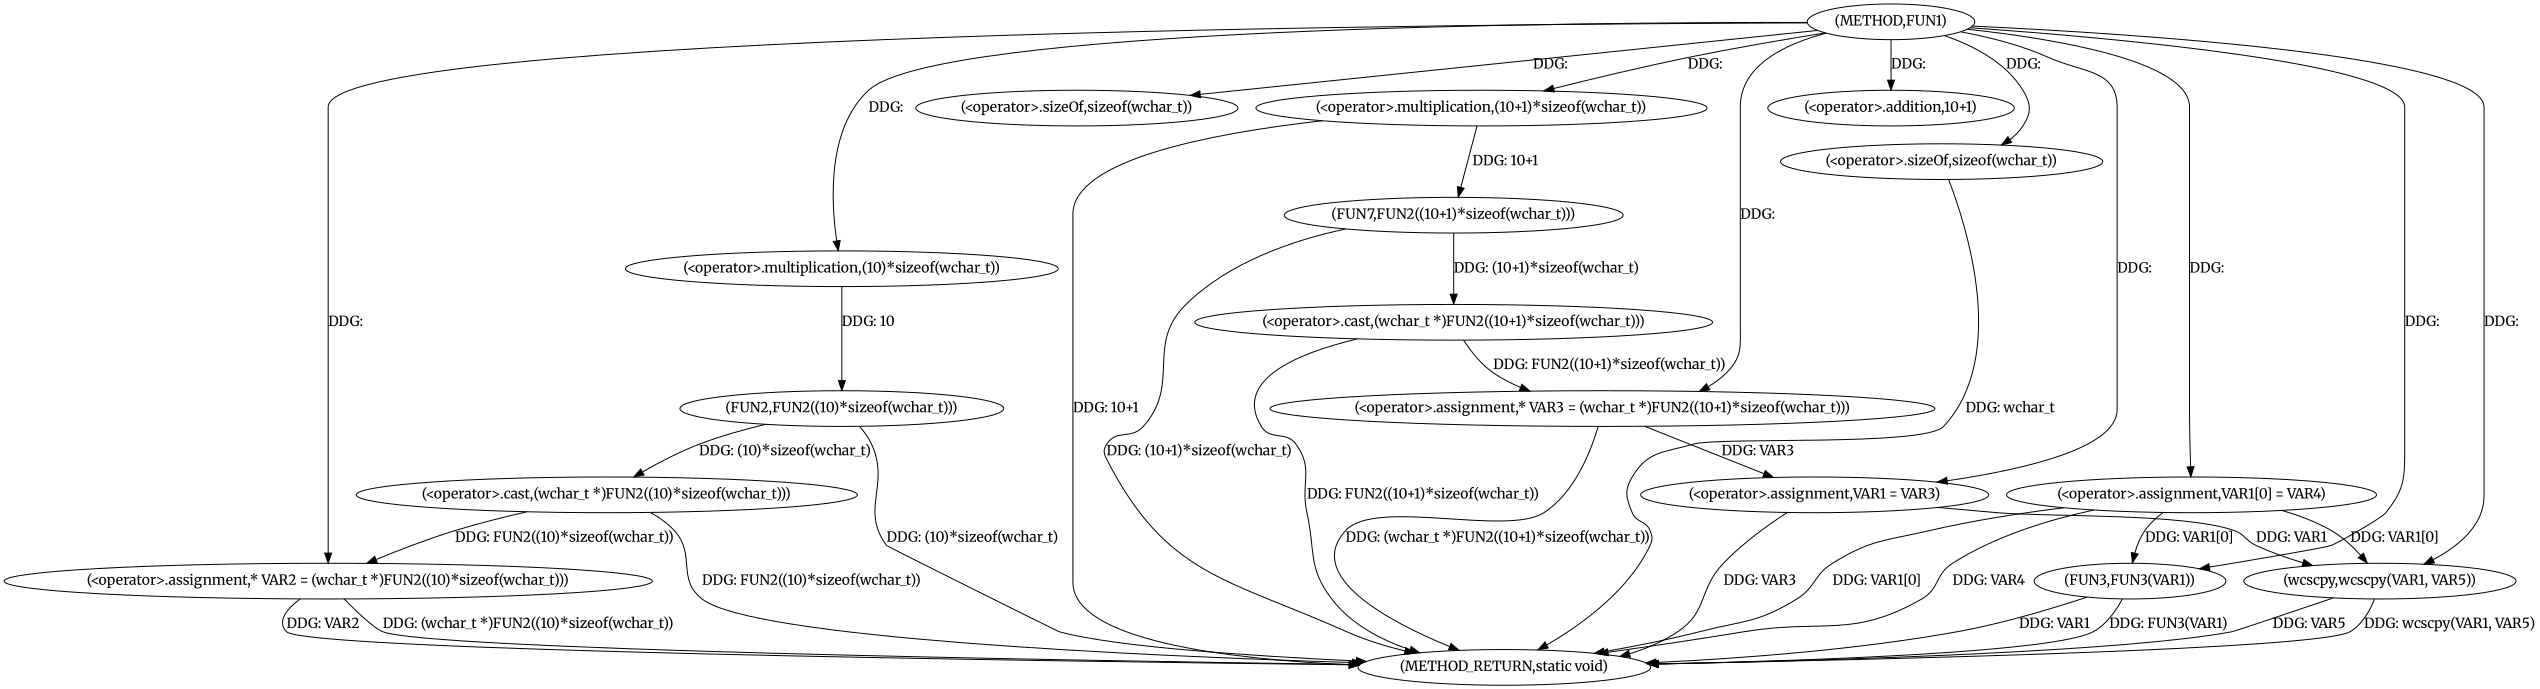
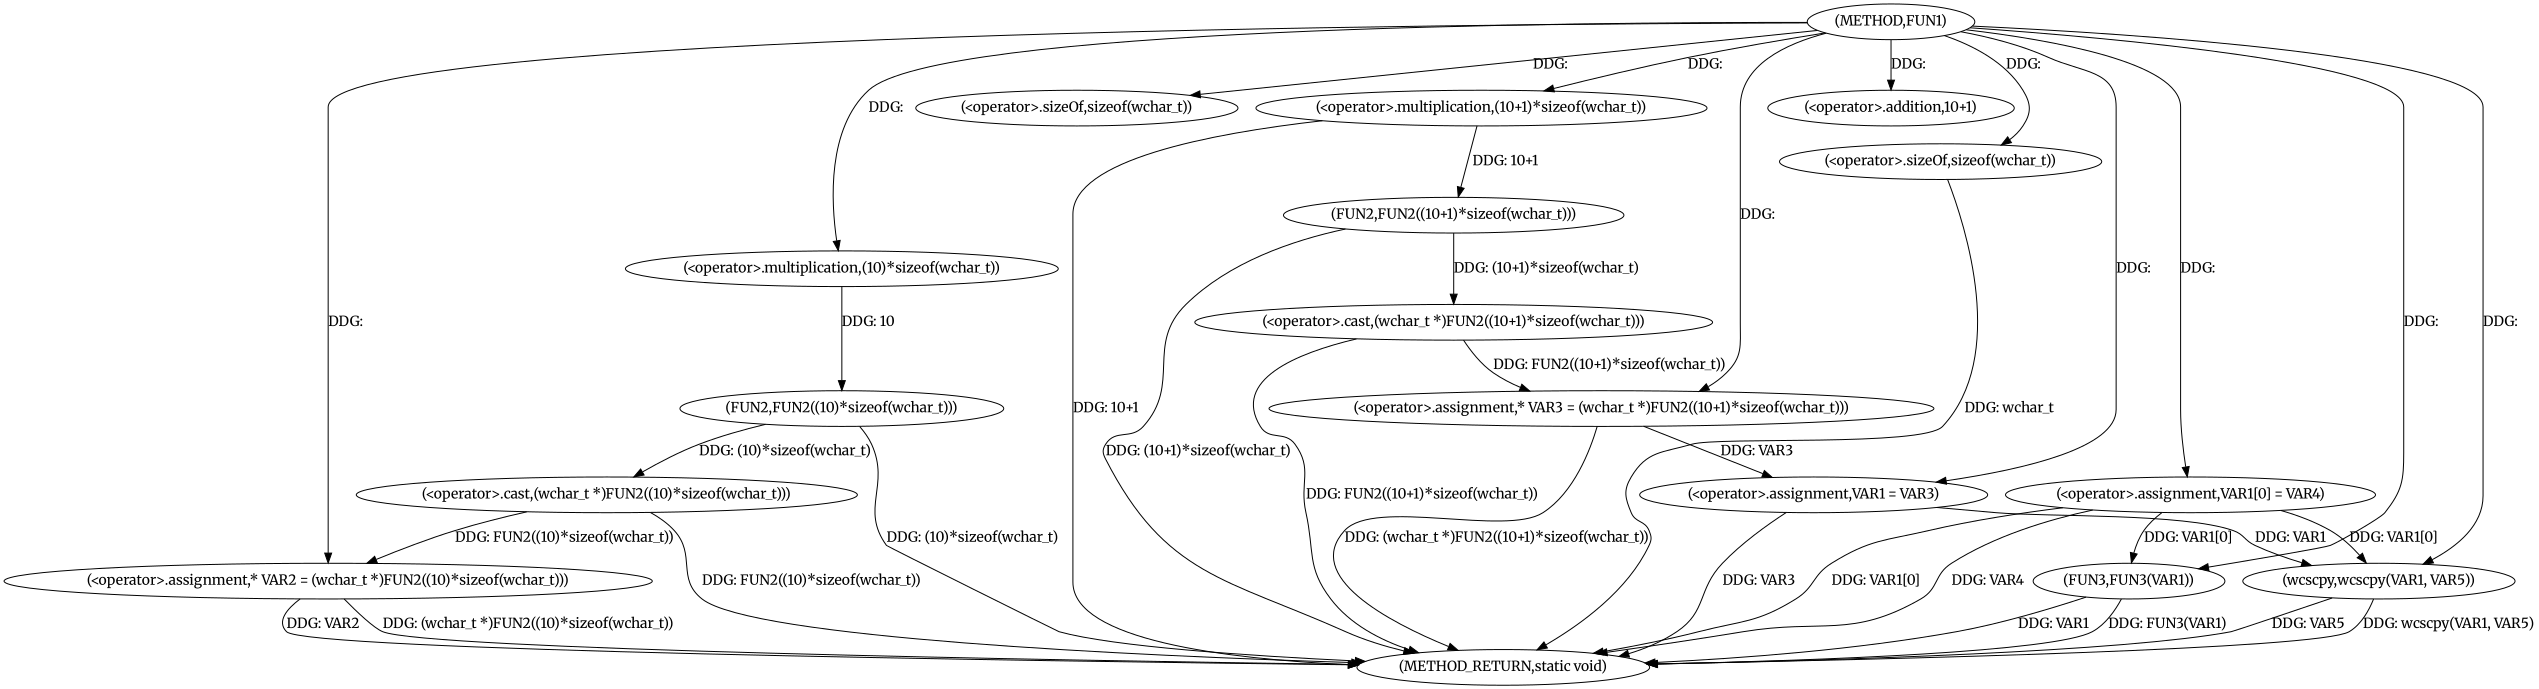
  digraph {
    fontname=Merriweather
    node [fontname=Merriweather]
    edge [fontname=Merriweather]
    n1 [label="(METHOD,FUN1)"]
    n2 [label="(<operator>.assignment,* VAR2 = (wchar_t *)FUN2((10)*sizeof(wchar_t)))"]
    n3 [label="(<operator>.multiplication,(10)*sizeof(wchar_t))"]
    n4 [label="(<operator>.sizeOf,sizeof(wchar_t))"]
    n5 [label="(<operator>.assignment,* VAR3 = (wchar_t *)FUN2((10+1)*sizeof(wchar_t)))"]
    n6 [label="(<operator>.multiplication,(10+1)*sizeof(wchar_t))"]
    n7 [label="(<operator>.addition,10+1)"]
    n8 [label="(<operator>.sizeOf,sizeof(wchar_t))"]
    n9 [label="(<operator>.assignment,VAR1 = VAR3)"]
    n10 [label="(<operator>.assignment,VAR1[0] = VAR4)"]
    n11 [label="(wcscpy,wcscpy(VAR1, VAR5))"]
    n12 [label="(FUN3,FUN3(VAR1))"]
    n13 [label="(METHOD_RETURN,static void)"]
    n14 [label="(FUN2,FUN2((10)*sizeof(wchar_t)))"]
-   n15 [label="(FUN7,FUN2((10+1)*sizeof(wchar_t)))"]
+   n15 [label="(FUN2,FUN2((10+1)*sizeof(wchar_t)))"]
    n16 [label="(<operator>.cast,(wchar_t *)FUN2((10)*sizeof(wchar_t)))"]
    n17 [label="(<operator>.cast,(wchar_t *)FUN2((10+1)*sizeof(wchar_t)))"]
    n1 -> n2 [label="DDG: "]
    n1 -> n3 [label="DDG: "]
    n1 -> n4 [label="DDG: "]
    n1 -> n5 [label="DDG: "]
    n1 -> n6 [label="DDG: "]
    n1 -> n7 [label="DDG: "]
    n1 -> n8 [label="DDG: "]
    n1 -> n9 [label="DDG: "]
    n1 -> n10 [label="DDG: "]
    n1 -> n11 [label="DDG: "]
    n1 -> n12 [label="DDG: "]
    n2 -> n13 [label="DDG: VAR2"]
    n2 -> n13 [label="DDG: (wchar_t *)FUN2((10)*sizeof(wchar_t))"]
    n3 -> n14 [label="DDG: 10"]
    n5 -> n9 [label="DDG: VAR3"]
    n5 -> n13 [label="DDG: (wchar_t *)FUN2((10+1)*sizeof(wchar_t))"]
    n6 -> n13 [label="DDG: 10+1"]
    n6 -> n15 [label="DDG: 10+1"]
    n8 -> n13 [label="DDG: wchar_t"]
    n9 -> n11 [label="DDG: VAR1"]
    n9 -> n13 [label="DDG: VAR3"]
    n10 -> n11 [label="DDG: VAR1[0]"]
    n10 -> n12 [label="DDG: VAR1[0]"]
    n10 -> n13 [label="DDG: VAR1[0]"]
    n10 -> n13 [label="DDG: VAR4"]
    n11 -> n13 [label="DDG: VAR5"]
    n11 -> n13 [label="DDG: wcscpy(VAR1, VAR5)"]
    n12 -> n13 [label="DDG: VAR1"]
    n12 -> n13 [label="DDG: FUN3(VAR1)"]
    n14 -> n13 [label="DDG: (10)*sizeof(wchar_t)"]
    n14 -> n16 [label="DDG: (10)*sizeof(wchar_t)"]
    n15 -> n13 [label="DDG: (10+1)*sizeof(wchar_t)"]
    n15 -> n17 [label="DDG: (10+1)*sizeof(wchar_t)"]
    n16 -> n2 [label="DDG: FUN2((10)*sizeof(wchar_t))"]
    n16 -> n13 [label="DDG: FUN2((10)*sizeof(wchar_t))"]
    n17 -> n5 [label="DDG: FUN2((10+1)*sizeof(wchar_t))"]
    n17 -> n13 [label="DDG: FUN2((10+1)*sizeof(wchar_t))"]
  }
